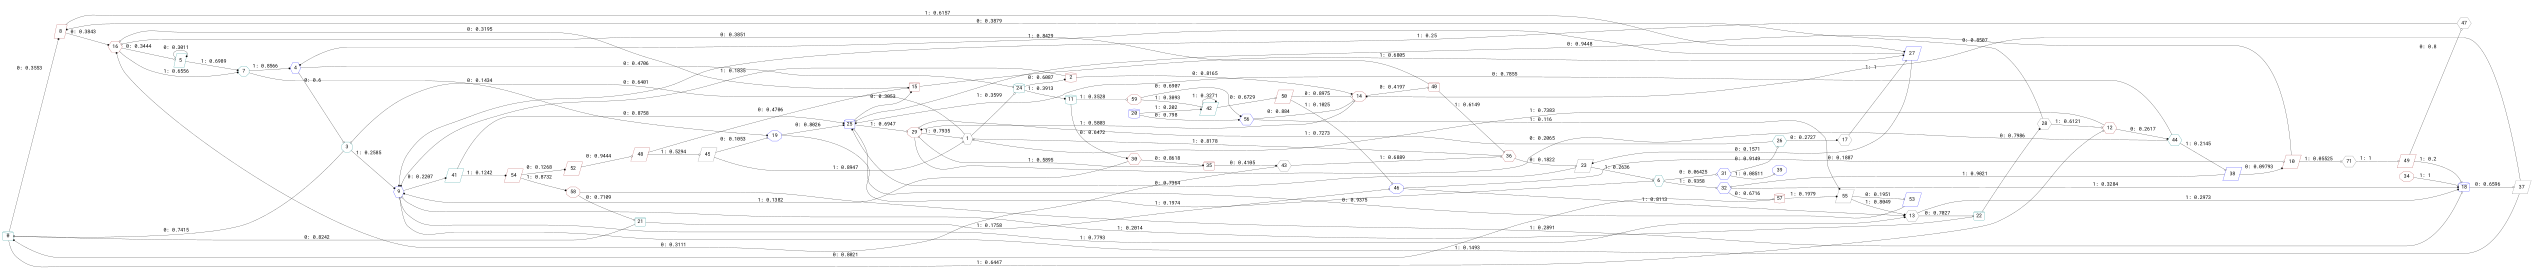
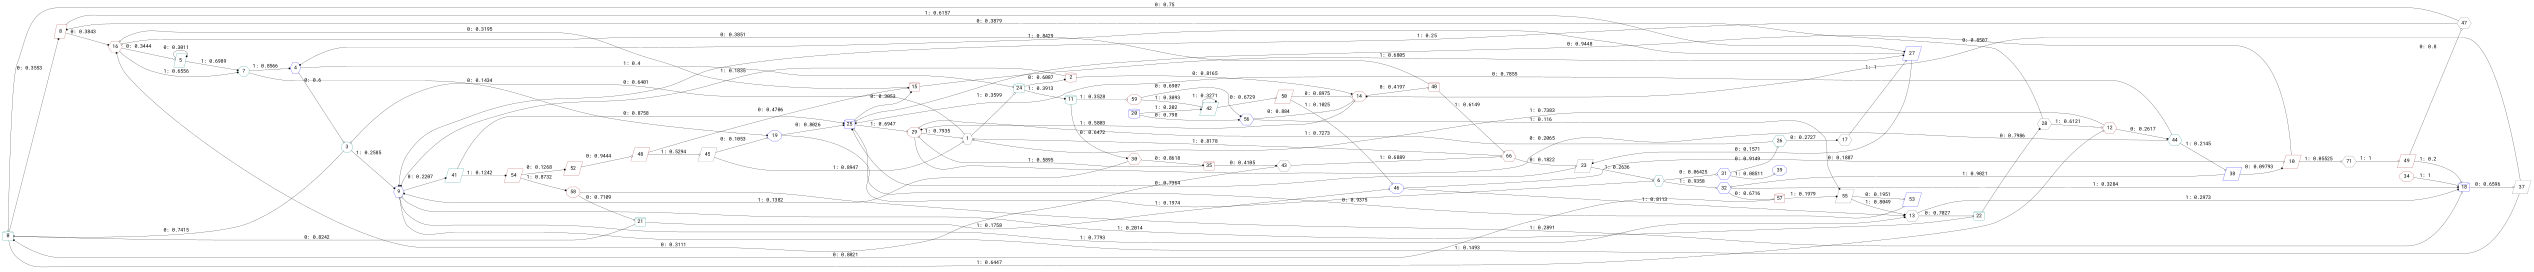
  digraph {
    fontname="Roboto Mono"
    rankdir=LR
    node [color=brown fontname="Roboto Mono" fontsize=24 shape=hexagon]
    edge [arrowhead=odot fontname="Roboto Mono" fontsize=24]
    0 [color=teal shape=cylinder]
    8 [shape=parallelogram]
    12
    16
    27 [color=blue shape=parallelogram]
    1 [color=gray40]
    44 [color=teal]
    5 [color=teal shape=parallelogram]
    7 [color=teal shape=octagon]
    4 [color=blue]
    23 [color=gray40 shape=parallelogram]
    3 [color=teal shape=octagon]
    24 [color=teal shape=cylinder]
    25 [color=blue shape=cylinder]
    38 [color=blue shape=parallelogram]
    9 [color=blue]
    2 [shape=cylinder]
    11 [color=teal shape=cylinder]
    41 [color=teal shape=parallelogram]
    13 [color=gray40]
    14 [shape=octagon]
    30
    59 [shape=octagon]
    40 [shape=cylinder]
    29 [shape=octagon]
-   36
+   36 [label=66]
    54 [shape=parallelogram]
    18 [color=blue shape=cylinder]
    22 [color=teal shape=cylinder]
    19 [color=blue shape=octagon]
    6 [color=teal]
    31 [color=blue]
    32 [color=blue]
    26 [color=teal]
    39 [color=blue shape=octagon]
    57 [shape=cylinder]
    17 [color=gray40]
    37 [color=gray40 shape=parallelogram]
    55 [color=gray40 shape=parallelogram]
    15 [shape=cylinder]
    52 [shape=parallelogram]
    58 [shape=octagon]
    28 [color=gray40]
    10 [shape=parallelogram]
    n45 [color=gray40 label=71]
    49 [shape=parallelogram]
    47 [color=gray40]
    35 [shape=cylinder]
    56 [color=blue]
    42 [color=teal shape=parallelogram]
    43 [color=gray40]
    50 [shape=parallelogram]
    20 [color=blue shape=cylinder]
    53 [color=blue shape=parallelogram]
    46 [color=blue shape=octagon]
    21 [color=teal shape=cylinder]
    34 [shape=octagon]
    48 [shape=parallelogram]
    45 [color=gray40 shape=parallelogram]
    0 -> 8 [arrowhead=dot label="0: 0.3553   "]
    0 -> 12 [label="1: 0.6447   "]
    8 -> 16 [arrowhead=dot label="0: 0.3843   "]
    8 -> 27 [arrowhead=dot label="1: 0.6157   "]
    12 -> 1 [label="1: 0.7383   "]
    12 -> 44 [arrowhead=dot label="0: 0.2617   "]
    16 -> 5 [label="0: 0.3444   "]
    16 -> 7 [arrowhead=dot label="1: 0.6556   "]
    27 -> 4 [arrowhead=dot label="1: 0.8429   "]
    27 -> 23 [arrowhead=dot label="0: 0.1571   "]
    1 -> 3 [label="0: 0.6401   "]
    1 -> 24 [label="1: 0.3599   "]
    44 -> 25 [arrowhead=dot label="0: 0.7855   "]
    44 -> 38 [label="1: 0.2145   "]
    5 -> 5 [arrowhead=dot label="0: 0.3011   "]
    5 -> 7 [arrowhead=dot label="1: 0.6989   "]
    7 -> 4 [arrowhead=dot label="1: 0.8566   "]
    7 -> 19 [arrowhead=dot label="0: 0.1434   "]
    4 -> 3 [label="0: 0.6      "]
-   4 -> 24 [label="0: 0.4706   "]
+   4 -> 24 [label="1: 0.4      "]
    23 -> 25 [arrowhead=dot label="0: 0.7364   "]
    23 -> 6 [label="1: 0.2636   "]
    3 -> 0 [label="0: 0.7415   "]
    3 -> 9 [arrowhead=dot label="1: 0.2585   "]
    24 -> 2 [arrowhead=dot label="0: 0.6087   "]
    24 -> 11 [arrowhead=dot label="1: 0.3913   "]
    25 -> 29 [label="1: 0.6947   "]
    25 -> 15 [arrowhead=dot label="0: 0.3053   "]
    38 -> 32 [label="1: 0.9021   "]
    38 -> 10 [arrowhead=dot label="0: 0.09793  "]
    9 -> 41 [arrowhead=dot label="0: 0.2207   "]
    9 -> 13 [arrowhead=dot label="1: 0.7793   "]
    2 -> 9 [arrowhead=dot label="1: 0.1835   "]
    2 -> 14 [arrowhead=dot label="0: 0.8165   "]
    11 -> 30 [arrowhead=dot label="0: 0.6472   "]
    11 -> 59 [label="1: 0.3528   "]
    41 -> 25 [arrowhead=dot label="0: 0.8758   "]
    41 -> 54 [arrowhead=dot label="1: 0.1242   "]
    13 -> 18 [arrowhead=dot label="1: 0.2973   "]
    13 -> 22 [label="0: 0.7027   "]
    14 -> 40 [label="0: 0.4197   "]
    14 -> 29 [arrowhead=dot label="1: 0.5803   "]
    30 -> 9 [arrowhead=dot label="1: 0.1382   "]
    30 -> 35 [arrowhead=dot label="0: 0.8618   "]
    59 -> 56 [arrowhead=dot label="0: 0.6907   "]
    59 -> 42 [label="1: 0.3093   "]
    40 -> 16 [label="0: 0.3851   "]
    40 -> 36 [label="1: 0.6149   "]
    29 -> 1 [label="1: 0.7935   "]
    29 -> 44 [label="0: 0.2065   "]
    36 -> 1 [label="1: 0.8178   "]
    36 -> 23 [label="0: 0.1822   "]
    54 -> 52 [arrowhead=dot label="0: 0.1268   "]
    54 -> 58 [arrowhead=dot label="1: 0.8732   "]
    18 -> 37 [label="0: 0.6596   "]
    22 -> 9 [label="1: 0.2014   "]
    22 -> 28 [arrowhead=dot label="0: 0.7986   "]
    19 -> 25 [arrowhead=dot label="0: 0.8026   "]
    19 -> 6 [label="1: 0.1974   "]
    6 -> 31 [label="0: 0.06425  "]
    6 -> 32 [label="1: 0.9358   "]
    31 -> 26 [label="0: 0.9149   "]
    31 -> 39 [label="1: 0.08511  "]
    32 -> 18 [arrowhead=dot label="1: 0.3284   "]
    32 -> 57 [label="0: 0.6716   "]
    26 -> 29 [label="1: 0.7273   "]
    26 -> 17 [arrowhead=dot label="0: 0.2727   "]
    57 -> 0 [arrowhead=dot label="0: 0.8021   "]
    57 -> 55 [arrowhead=dot label="1: 0.1979   "]
    17 -> 27 [label="1: 1        "]
    37 -> 9 [label="1: 0.1493   "]
    37 -> 14 [arrowhead=dot label="0: 0.8507   "]
    55 -> 13 [arrowhead=dot label="1: 0.8049   "]
    55 -> 53 [label="0: 0.1951   "]
    15 -> 16 [label="0: 0.3195   "]
    15 -> 27 [arrowhead=dot label="1: 0.6805   "]
    52 -> 48 [label="0: 0.9444   "]
    58 -> 18 [label="1: 0.2891   "]
    58 -> 21 [label="0: 0.7109   "]
    28 -> 8 [arrowhead=dot label="0: 0.3879   "]
    28 -> 12 [label="1: 0.6121   "]
    10 -> 25 [label="0: 0.9448   "]
    10 -> n45 [label="1: 0.05525  "]
    n45 -> 49 [label="1: 1        "]
    49 -> 18 [label="1: 0.2      "]
    49 -> 47 [label="0: 0.8      "]
+   47 -> 0 [label="0: 0.75     "]
    47 -> 9 [arrowhead=dot label="1: 0.25     "]
    35 -> 29 [label="1: 0.5895   "]
    35 -> 43 [arrowhead=dot label="0: 0.4105   "]
    56 -> 14 [label="0: 0.884    "]
    56 -> 55 [arrowhead=dot label="1: 0.116    "]
    42 -> 42 [arrowhead=dot label="1: 0.3271   "]
    42 -> 50 [label="0: 0.6729   "]
    43 -> 16 [arrowhead=dot label="0: 0.3111   "]
    43 -> 36 [label="1: 0.6889   "]
    50 -> 14 [label="0: 0.8975   "]
    50 -> 46 [label="1: 0.1025   "]
    20 -> 56 [arrowhead=dot label="0: 0.798    "]
    20 -> 42 [arrowhead=dot label="1: 0.202    "]
    53 -> 25 [label="0: 0.9375   "]
    46 -> 13 [arrowhead=dot label="1: 0.8113   "]
    46 -> 10 [label="0: 0.1887   "]
    21 -> 0 [label="0: 0.8242   "]
    21 -> 46 [label="1: 0.1758   "]
    34 -> 18 [label="1: 1        "]
    48 -> 15 [arrowhead=dot label="0: 0.4706   "]
    48 -> 45 [label="1: 0.5294   "]
    45 -> 1 [label="1: 0.8947   "]
    45 -> 19 [label="0: 0.1053   "]
  }
